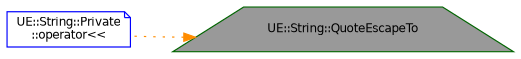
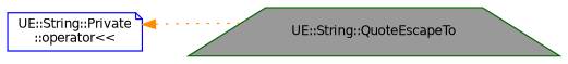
  digraph {
    rankdir=RL
    node [fontname=Helvetica fontsize=10 style=filled]
    n1 [color=darkgreen fillcolor=grey60 fontcolor=black height=0.2 label="UE::String::QuoteEscapeTo" shape=trapezium width=0.4]
    n2 [color=blue fillcolor=white height=0.2 label="UE::String::Private\l::operator\<\<" shape=note width=0.4]
-   n1 -> n2 [color=darkorange dir=back fontname=Helvetica fontsize=10 labelfontname=Helvetica labelfontsize=10 style=dotted]
+   n2 -> n1 [color=darkorange dir=back fontname=Helvetica fontsize=10 labelfontname=Helvetica labelfontsize=10 style=dotted]
  }
